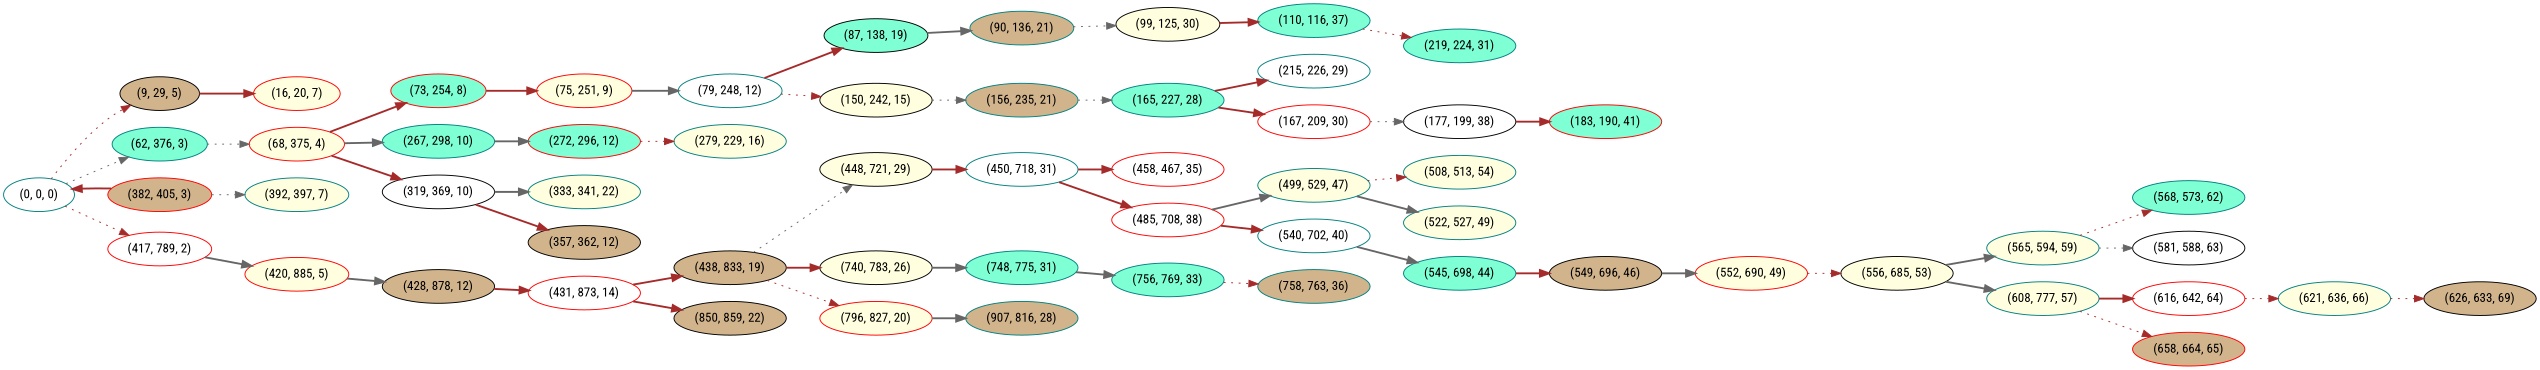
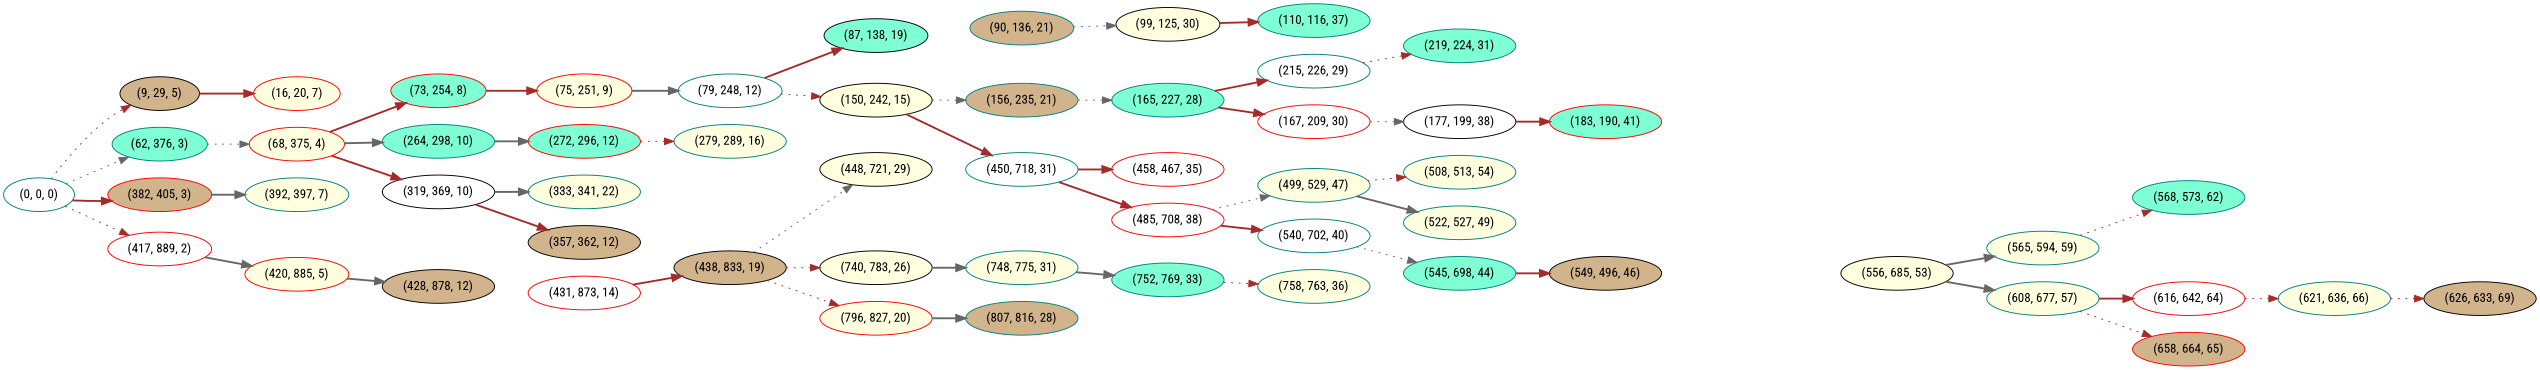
  digraph {
    fontname="Roboto Condensed"
    rankdir=LR
    node [color=teal fillcolor=lightyellow fontname="Roboto Condensed" style=filled]
    edge [color=brown fontname="Roboto Condensed" style=bold]
    "(0, 0, 0)" [fillcolor=white]
    "(9, 29, 5)" [color=black fillcolor=tan]
    "(62, 376, 3)" [fillcolor=aquamarine]
    "(382, 405, 3)" [color=red fillcolor=tan]
-   "(417, 889, 2)" [color=red fillcolor=white label="(417, 789, 2)"]
+   "(417, 889, 2)" [color=red fillcolor=white]
    "(16, 20, 7)" [color=red]
    "(68, 375, 4)" [color=red]
    "(392, 397, 7)"
    "(420, 885, 5)" [color=red]
    "(73, 254, 8)" [color=red fillcolor=aquamarine]
-   "(267, 298, 10)" [fillcolor=aquamarine]
+   "(267, 298, 10)" [fillcolor=aquamarine label="(264, 298, 10)"]
    "(319, 369, 10)" [color=black fillcolor=white]
    "(75, 251, 9)" [color=red]
    "(272, 296, 12)" [color=red fillcolor=aquamarine]
    "(333, 341, 22)"
    "(357, 362, 12)" [color=black fillcolor=tan]
    "(79, 248, 12)" [fillcolor=white]
    "(87, 138, 19)" [color=black fillcolor=aquamarine]
    "(150, 242, 15)" [color=black]
    "(90, 136, 21)" [fillcolor=tan]
    "(156, 235, 21)" [fillcolor=tan]
    "(99, 125, 30)" [color=black]
    "(110, 116, 37)" [fillcolor=aquamarine]
    "(165, 227, 28)" [fillcolor=aquamarine]
    "(167, 209, 30)" [color=red fillcolor=white]
    "(215, 226, 29)" [fillcolor=white]
    "(177, 199, 38)" [color=black fillcolor=white]
    "(219, 224, 31)" [fillcolor=aquamarine]
    "(183, 190, 41)" [color=red fillcolor=aquamarine]
-   "(279, 289, 16)" [label="(279, 229, 16)"]
+   "(279, 289, 16)"
    "(428, 878, 12)" [color=black fillcolor=tan]
    "(431, 873, 14)" [color=red fillcolor=white]
    "(438, 833, 19)" [color=black fillcolor=tan]
-   "(850, 859, 22)" [color=black fillcolor=tan]
    "(448, 721, 29)" [color=black]
    "(740, 783, 26)" [color=black]
    "(796, 827, 20)" [color=red]
    "(450, 718, 31)" [fillcolor=white]
-   "(748, 775, 31)" [fillcolor=aquamarine]
-   "(807, 816, 28)" [fillcolor=tan label="(907, 816, 28)"]
+   "(748, 775, 31)"
+   "(807, 816, 28)" [fillcolor=tan]
    "(458, 467, 35)" [color=red fillcolor=white]
    "(485, 708, 38)" [color=red fillcolor=white]
    "(499, 529, 47)"
    "(540, 702, 40)" [fillcolor=white]
    "(508, 513, 54)"
    "(522, 527, 49)"
    "(545, 698, 44)" [fillcolor=aquamarine]
-   "(549, 696, 46)" [color=black fillcolor=tan]
-   "(552, 690, 49)" [color=red]
+   "(549, 696, 46)" [color=black fillcolor=tan label="(549, 496, 46)"]
    "(556, 685, 53)" [color=black]
    "(565, 594, 59)"
-   "(608, 677, 57)" [label="(608, 777, 57)"]
+   "(608, 677, 57)"
    "(568, 573, 62)" [fillcolor=aquamarine]
-   "(581, 588, 63)" [color=black fillcolor=white]
    "(616, 642, 64)" [color=red fillcolor=white]
    "(658, 664, 65)" [color=red fillcolor=tan]
    "(621, 636, 66)"
    "(626, 633, 69)" [color=black fillcolor=tan]
-   "(752, 769, 33)" [fillcolor=aquamarine label="(756, 769, 33)"]
-   "(758, 763, 36)" [fillcolor=tan]
+   "(752, 769, 33)" [fillcolor=aquamarine]
+   "(758, 763, 36)"
    "(0, 0, 0)" -> "(9, 29, 5)" [style=dotted]
    "(0, 0, 0)" -> "(62, 376, 3)" [color=gray40 style=dotted]
-   "(382, 405, 3)" -> "(0, 0, 0)"
+   "(0, 0, 0)" -> "(382, 405, 3)"
    "(0, 0, 0)" -> "(417, 889, 2)" [style=dotted]
    "(9, 29, 5)" -> "(16, 20, 7)"
    "(62, 376, 3)" -> "(68, 375, 4)" [color=gray40 style=dotted]
-   "(382, 405, 3)" -> "(392, 397, 7)" [color=gray40 style=dotted]
+   "(382, 405, 3)" -> "(392, 397, 7)" [color=gray40]
    "(417, 889, 2)" -> "(420, 885, 5)" [color=gray40]
    "(68, 375, 4)" -> "(73, 254, 8)"
    "(68, 375, 4)" -> "(267, 298, 10)" [color=gray40]
    "(68, 375, 4)" -> "(319, 369, 10)"
    "(420, 885, 5)" -> "(428, 878, 12)" [color=gray40]
    "(73, 254, 8)" -> "(75, 251, 9)"
    "(267, 298, 10)" -> "(272, 296, 12)" [color=gray40]
    "(319, 369, 10)" -> "(333, 341, 22)" [color=gray40]
    "(319, 369, 10)" -> "(357, 362, 12)"
    "(75, 251, 9)" -> "(79, 248, 12)" [color=gray40]
    "(272, 296, 12)" -> "(279, 289, 16)" [style=dotted]
    "(79, 248, 12)" -> "(87, 138, 19)"
    "(79, 248, 12)" -> "(150, 242, 15)" [style=dotted]
-   "(87, 138, 19)" -> "(90, 136, 21)" [color=gray40]
    "(150, 242, 15)" -> "(156, 235, 21)" [color=gray40 style=dotted]
    "(90, 136, 21)" -> "(99, 125, 30)" [color=gray40 style=dotted]
    "(156, 235, 21)" -> "(165, 227, 28)" [color=gray40 style=dotted]
    "(99, 125, 30)" -> "(110, 116, 37)"
    "(165, 227, 28)" -> "(167, 209, 30)"
    "(165, 227, 28)" -> "(215, 226, 29)"
    "(167, 209, 30)" -> "(177, 199, 38)" [color=gray40 style=dotted]
-   "(110, 116, 37)" -> "(219, 224, 31)" [style=dotted]
+   "(215, 226, 29)" -> "(219, 224, 31)" [style=dotted]
    "(177, 199, 38)" -> "(183, 190, 41)"
-   "(428, 878, 12)" -> "(431, 873, 14)"
    "(431, 873, 14)" -> "(438, 833, 19)"
-   "(431, 873, 14)" -> "(850, 859, 22)"
    "(438, 833, 19)" -> "(448, 721, 29)" [color=gray40 style=dotted]
-   "(438, 833, 19)" -> "(740, 783, 26)"
+   "(438, 833, 19)" -> "(740, 783, 26)" [style=dotted]
    "(438, 833, 19)" -> "(796, 827, 20)" [style=dotted]
-   "(448, 721, 29)" -> "(450, 718, 31)"
+   "(150, 242, 15)" -> "(450, 718, 31)"
    "(740, 783, 26)" -> "(748, 775, 31)" [color=gray40]
    "(796, 827, 20)" -> "(807, 816, 28)" [color=gray40]
    "(450, 718, 31)" -> "(458, 467, 35)"
    "(450, 718, 31)" -> "(485, 708, 38)"
    "(748, 775, 31)" -> "(752, 769, 33)" [color=gray40]
-   "(485, 708, 38)" -> "(499, 529, 47)" [color=gray40]
+   "(485, 708, 38)" -> "(499, 529, 47)" [color=gray40 style=dotted]
    "(485, 708, 38)" -> "(540, 702, 40)"
    "(499, 529, 47)" -> "(508, 513, 54)" [style=dotted]
    "(499, 529, 47)" -> "(522, 527, 49)" [color=gray40]
-   "(540, 702, 40)" -> "(545, 698, 44)" [color=gray40]
+   "(540, 702, 40)" -> "(545, 698, 44)" [color=gray40 style=dotted]
    "(545, 698, 44)" -> "(549, 696, 46)"
-   "(549, 696, 46)" -> "(552, 690, 49)" [color=gray40]
-   "(552, 690, 49)" -> "(556, 685, 53)" [style=dotted]
    "(556, 685, 53)" -> "(565, 594, 59)" [color=gray40]
    "(556, 685, 53)" -> "(608, 677, 57)" [color=gray40]
    "(565, 594, 59)" -> "(568, 573, 62)" [style=dotted]
-   "(565, 594, 59)" -> "(581, 588, 63)" [color=gray40 style=dotted]
    "(608, 677, 57)" -> "(616, 642, 64)"
    "(608, 677, 57)" -> "(658, 664, 65)" [style=dotted]
    "(616, 642, 64)" -> "(621, 636, 66)" [style=dotted]
    "(621, 636, 66)" -> "(626, 633, 69)" [style=dotted]
    "(752, 769, 33)" -> "(758, 763, 36)" [style=dotted]
  }
